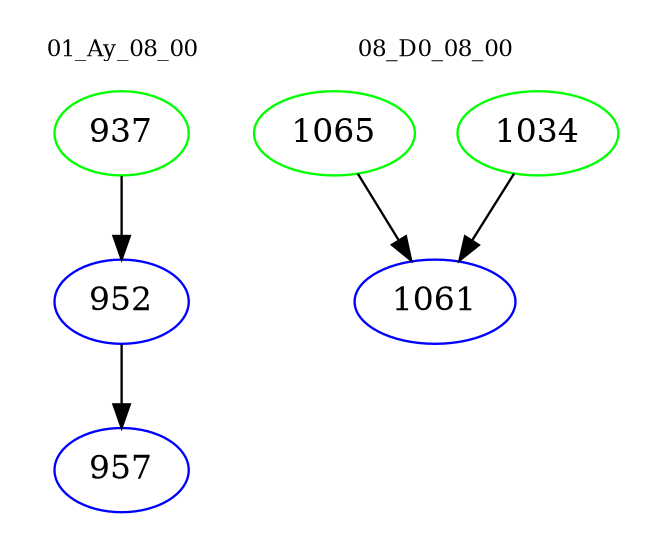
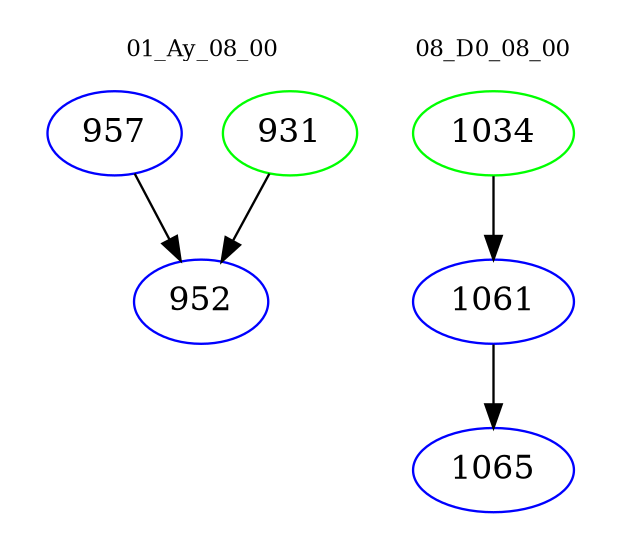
  digraph {
    node [color=blue]
    edge [color=black]
    n1 [label=952]
-   n2 [color=green label=937]
+   n2 [color=green label=931]
    n3 [label=957]
    n4 [label=1061]
    n5 [color=green label=1034]
-   n6 [color=green label=1065]
+   n6 [label=1065]
    subgraph cluster_1 {
      color=white
      fontsize=10
      label="01_Ay_08_00"
      n1
      n2
      n3
    }
    subgraph cluster_2 {
      color=white
      fontsize=10
      label="08_D0_08_00"
      n4
      n5
      n6
    }
-   n1 -> n3
+   n3 -> n1
    n2 -> n1
-   n6 -> n4
+   n4 -> n6
    n5 -> n4
  }
